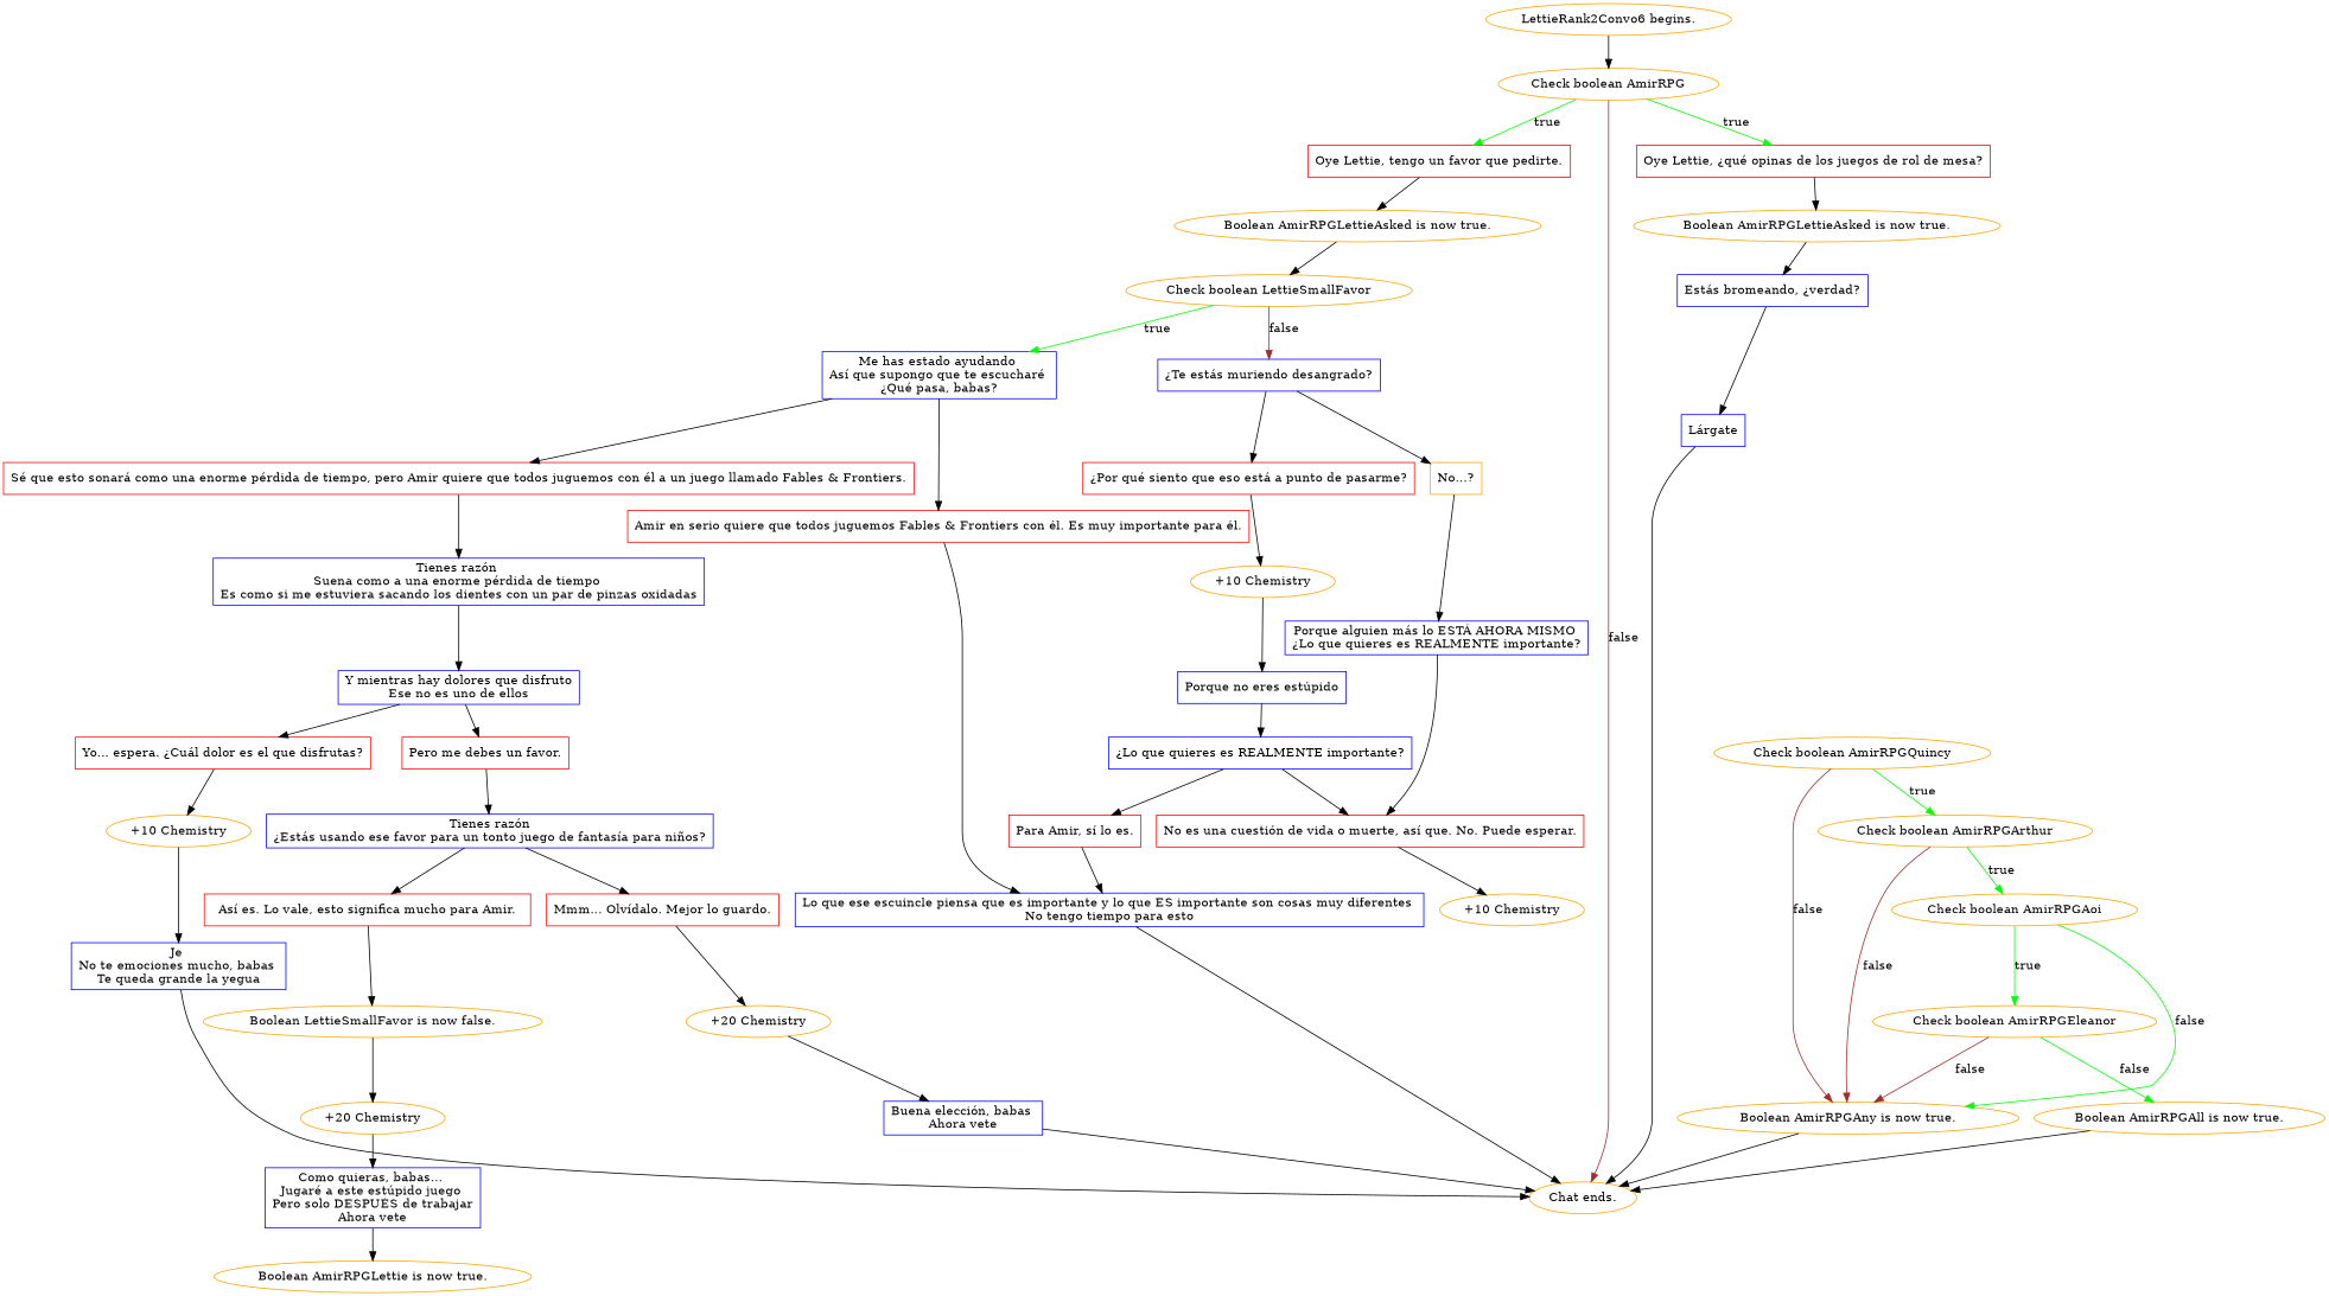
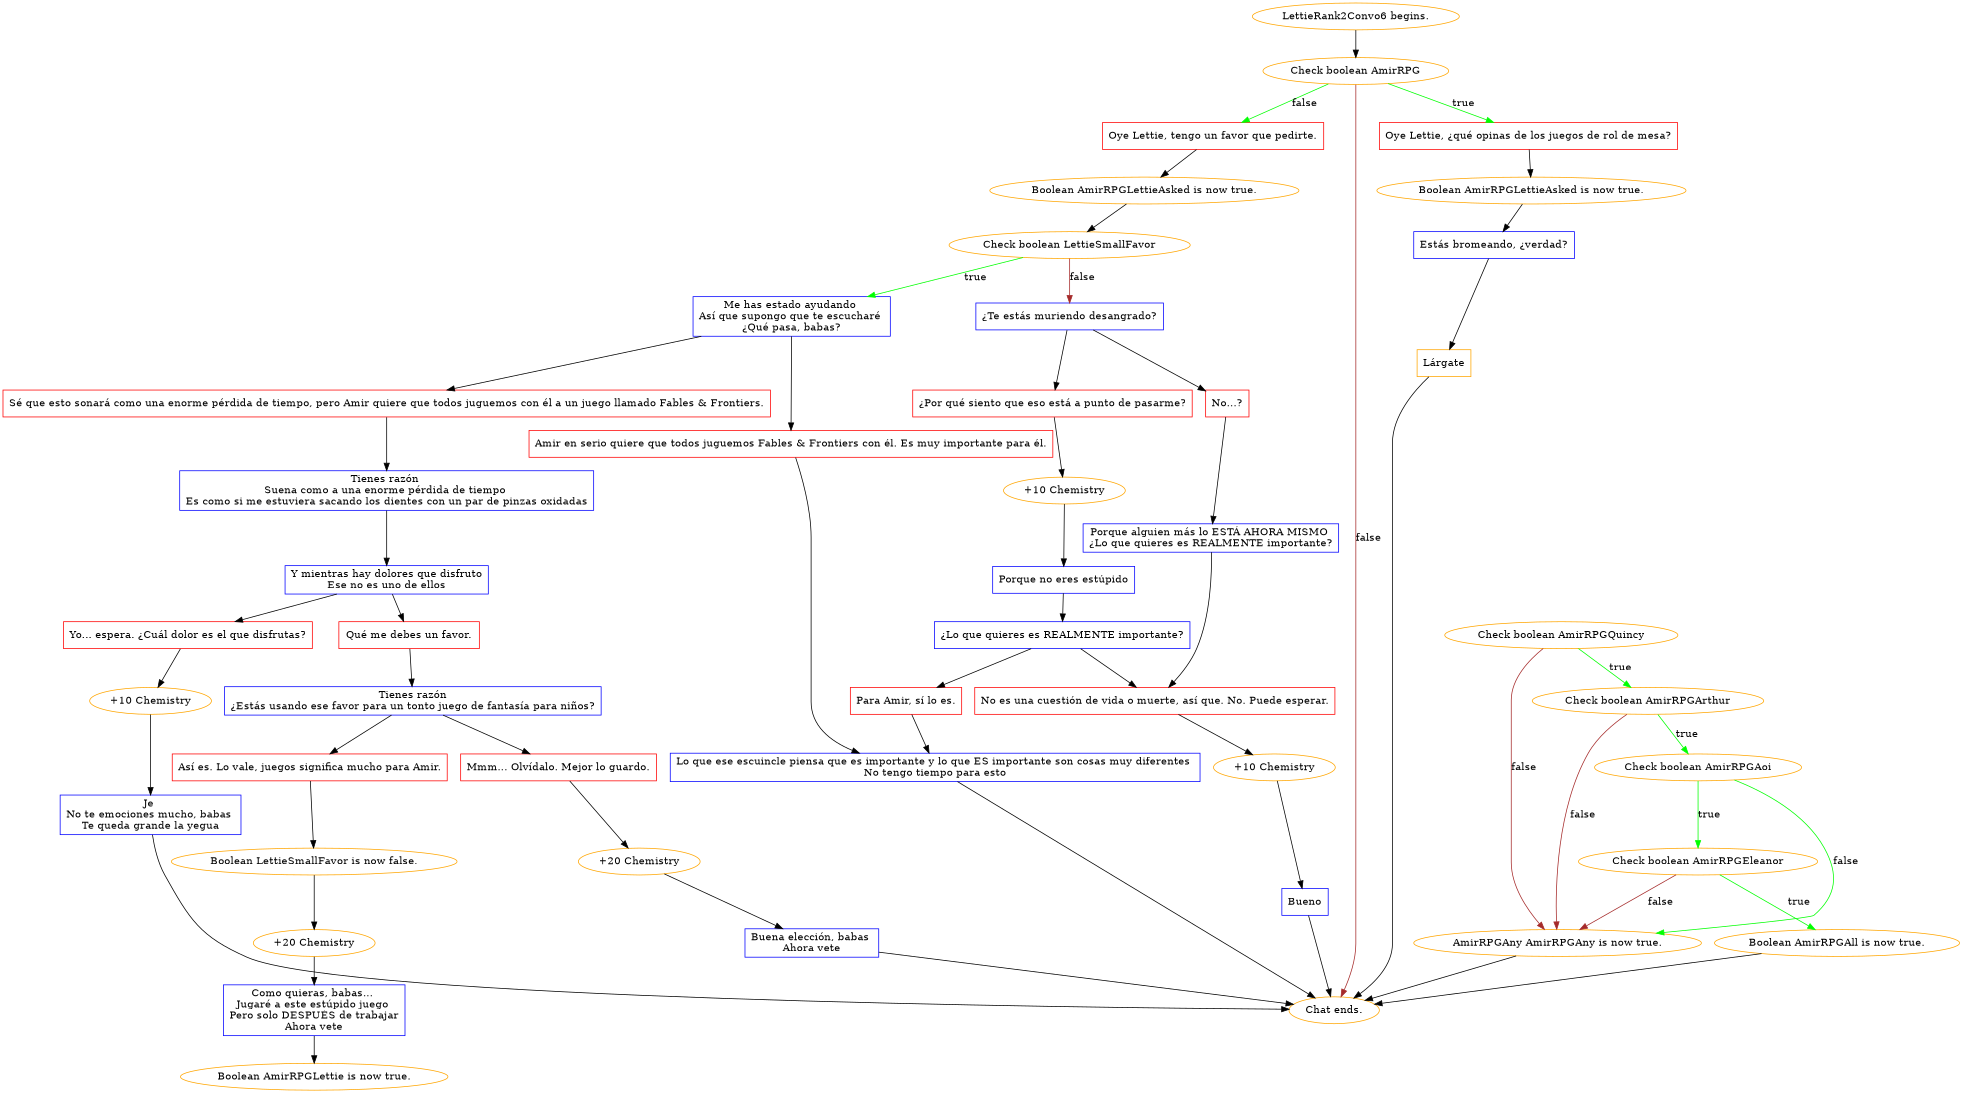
  digraph {
    node [color=orange shape=box]
    "LettieRank2Convo6 begins." [shape=""]
    n2 [label="Check boolean AmirRPG" shape=""]
    n3 [color=red label="Oye Lettie, tengo un favor que pedirte."]
    n4 [color=red label="Oye Lettie, ¿qué opinas de los juegos de rol de mesa?"]
    "Chat ends." [shape=""]
    n6 [label="Boolean AmirRPGLettieAsked is now true." shape=""]
    n7 [label="Boolean AmirRPGLettieAsked is now true." shape=""]
    n8 [label="Check boolean LettieSmallFavor" shape=""]
    n9 [color=blue label="Estás bromeando, ¿verdad?"]
    n10 [color=blue label="Me has estado ayudando \nAsí que supongo que te escucharé \n¿Qué pasa, babas?"]
    n11 [color=blue label="¿Te estás muriendo desangrado?"]
-   n12 [color=blue label="Lárgate"]
+   n12 [label="Lárgate"]
    n13 [color=red label="Sé que esto sonará como una enorme pérdida de tiempo, pero Amir quiere que todos juguemos con él a un juego llamado Fables & Frontiers."]
    n14 [color=red label="Amir en serio quiere que todos juguemos Fables & Frontiers con él. Es muy importante para él."]
    n15 [color=red label="¿Por qué siento que eso está a punto de pasarme?"]
-   n16 [label="No...?"]
+   n16 [color=red label="No...?"]
    n17 [color=blue label="Tienes razón \nSuena como a una enorme pérdida de tiempo \nEs como si me estuviera sacando los dientes con un par de pinzas oxidadas"]
    n18 [color=blue label="Lo que ese escuincle piensa que es importante y lo que ES importante son cosas muy diferentes \nNo tengo tiempo para esto"]
    n19 [label="+10 Chemistry" shape=""]
    n20 [color=blue label="Porque alguien más lo ESTÁ AHORA MISMO \n¿Lo que quieres es REALMENTE importante?"]
    n21 [color=blue label="Y mientras hay dolores que disfruto\nEse no es uno de ellos"]
    n22 [color=blue label="Porque no eres estúpido"]
    n23 [color=red label="No es una cuestión de vida o muerte, así que. No. Puede esperar."]
-   n24 [color=red label="Pero me debes un favor."]
+   n24 [color=red label="Qué me debes un favor."]
    n25 [color=red label="Yo... espera. ¿Cuál dolor es el que disfrutas?"]
    n26 [color=blue label="¿Lo que quieres es REALMENTE importante?"]
    n27 [label="+10 Chemistry" shape=""]
    n28 [color=blue label="Tienes razón\n¿Estás usando ese favor para un tonto juego de fantasía para niños?"]
    n29 [label="+10 Chemistry" shape=""]
    n30 [color=red label="Para Amir, sí lo es."]
-   n32 [color=red label="Así es. Lo vale, esto significa mucho para Amir."]
+   n31 [color=blue label=Bueno]
+   n32 [color=red label="Así es. Lo vale, juegos significa mucho para Amir."]
    n33 [color=red label="Mmm... Olvídalo. Mejor lo guardo."]
    n34 [color=blue label="Je \nNo te emociones mucho, babas \nTe queda grande la yegua"]
    n35 [label="Boolean LettieSmallFavor is now false." shape=""]
    n36 [label="+20 Chemistry" shape=""]
    n37 [label="+20 Chemistry" shape=""]
    n38 [color=blue label="Buena elección, babas \nAhora vete"]
    n39 [color=blue label="Como quieras, babas... \nJugaré a este estúpido juego \nPero solo DESPUÉS de trabajar\nAhora vete"]
    n40 [label="Boolean AmirRPGLettie is now true." shape=""]
    n41 [label="Check boolean AmirRPGQuincy" shape=""]
    n42 [label="Check boolean AmirRPGArthur" shape=""]
-   n43 [label="Boolean AmirRPGAny is now true." shape=""]
+   n43 [label="AmirRPGAny AmirRPGAny is now true." shape=""]
    n44 [label="Check boolean AmirRPGAoi" shape=""]
    n45 [label="Check boolean AmirRPGEleanor" shape=""]
    n46 [label="Boolean AmirRPGAll is now true." shape=""]
    "LettieRank2Convo6 begins." -> n2
-   n2 -> n3 [color=green label=true]
+   n2 -> n3 [color=green label=false]
    n2 -> n4 [color=green label=true]
    n2 -> "Chat ends." [color=brown label=false]
    n3 -> n6
    n4 -> n7
    n6 -> n8
    n7 -> n9
    n8 -> n10 [color=green label=true]
    n8 -> n11 [color=brown label=false]
    n9 -> n12
    n10 -> n13
    n10 -> n14
    n11 -> n15
    n11 -> n16
    n12 -> "Chat ends."
    n13 -> n17
    n14 -> n18
    n15 -> n19
    n16 -> n20
    n17 -> n21
    n18 -> "Chat ends."
    n19 -> n22
    n20 -> n23
    n21 -> n24
    n21 -> n25
    n22 -> n26
    n23 -> n27
    n24 -> n28
    n25 -> n29
    n26 -> n23
    n26 -> n30
+   n27 -> n31
    n28 -> n32
    n28 -> n33
    n29 -> n34
    n30 -> n18
+   n31 -> "Chat ends."
    n32 -> n35
    n33 -> n36
    n34 -> "Chat ends."
    n35 -> n37
    n36 -> n38
    n37 -> n39
    n38 -> "Chat ends."
    n39 -> n40
    n41 -> n42 [color=green label=true]
    n41 -> n43 [color=brown label=false]
    n42 -> n43 [color=brown label=false]
    n42 -> n44 [color=green label=true]
    n43 -> "Chat ends."
    n44 -> n43 [color=green label=false]
    n44 -> n45 [color=green label=true]
    n45 -> n43 [color=brown label=false]
-   n45 -> n46 [color=green label=false]
+   n45 -> n46 [color=green label=true]
    n46 -> "Chat ends."
  }
